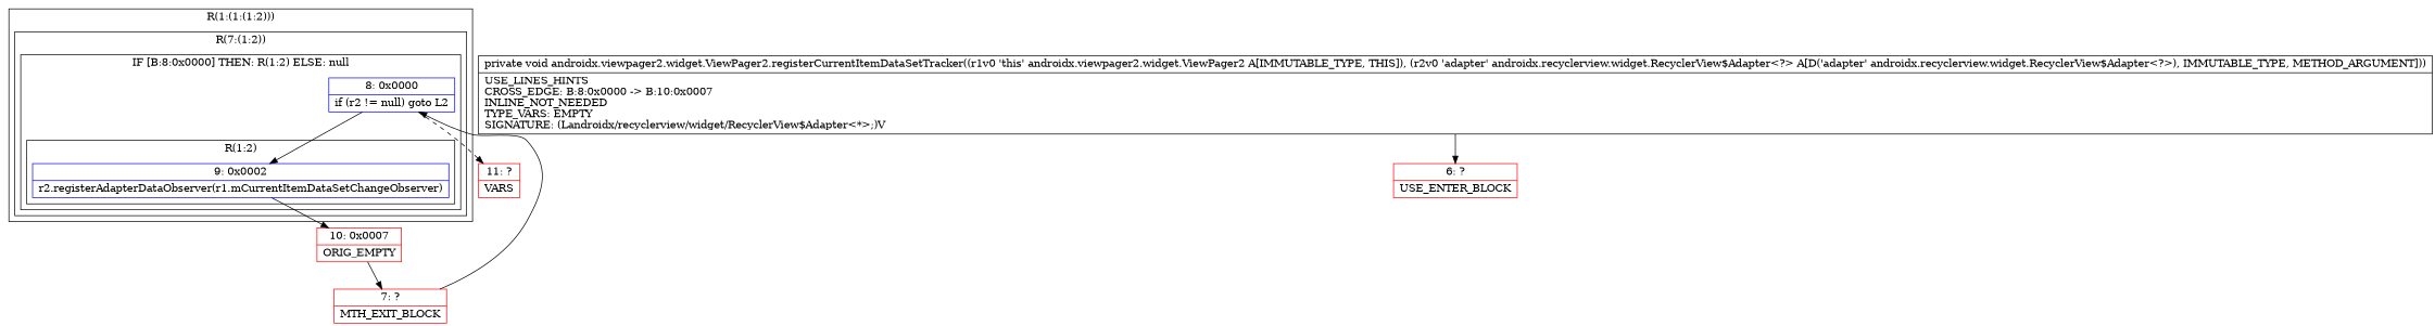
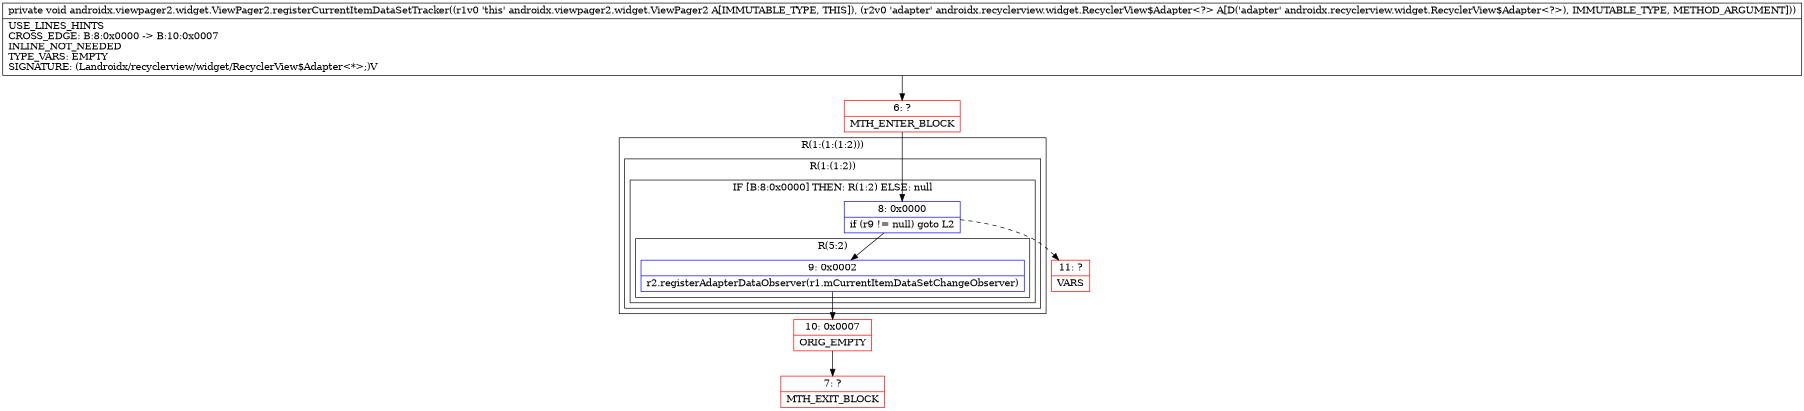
  digraph {
    node [color=red shape=record]
    n1 [color=blue label="{9\:\ 0x0002|r2.registerAdapterDataObserver(r1.mCurrentItemDataSetChangeObserver)\l}"]
-   n2 [color=blue label="{8\:\ 0x0000|if (r2 != null) goto L2\l}"]
+   n2 [color=blue label="{8\:\ 0x0000|if (r9 != null) goto L2\l}"]
    n3 [label="{10\:\ 0x0007|ORIG_EMPTY\l}"]
    n4 [label="{11\:\ ?|VARS\l}"]
    n5 [label="{7\:\ ?|MTH_EXIT_BLOCK\l}"]
-   n6 [label="{6\:\ ?|USE_ENTER_BLOCK\l}"]
+   n6 [label="{6\:\ ?|MTH_ENTER_BLOCK\l}"]
    n7 [label="{private void androidx.viewpager2.widget.ViewPager2.registerCurrentItemDataSetTracker((r1v0 'this' androidx.viewpager2.widget.ViewPager2 A[IMMUTABLE_TYPE, THIS]), (r2v0 'adapter' androidx.recyclerview.widget.RecyclerView$Adapter\<?\> A[D('adapter' androidx.recyclerview.widget.RecyclerView$Adapter\<?\>), IMMUTABLE_TYPE, METHOD_ARGUMENT]))  | USE_LINES_HINTS\lCROSS_EDGE: B:8:0x0000 \-\> B:10:0x0007\lINLINE_NOT_NEEDED\lTYPE_VARS: EMPTY\lSIGNATURE: (Landroidx\/recyclerview\/widget\/RecyclerView$Adapter\<*\>;)V\l}" color=""]
    subgraph cluster_1 {
      label="R(1:(1:(1:2)))"
      subgraph cluster_2 {
-       label="R(7:(1:2))"
+       label="R(1:(1:2))"
        subgraph cluster_3 {
          label="IF [B:8:0x0000] THEN: R(1:2) ELSE: null"
          n2
          subgraph cluster_4 {
-           label="R(1:2)"
+           label="R(5:2)"
            n1
          }
        }
      }
    }
    n1 -> n3
    n2 -> n1
    n2 -> n4 [style=dashed]
    n3 -> n5
-   n5 -> n2
+   n6 -> n2
    n7 -> n6
  }
